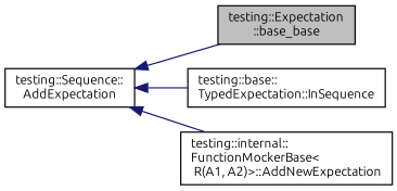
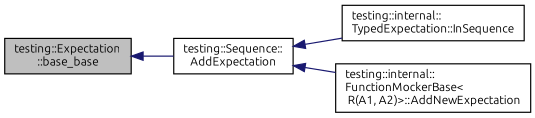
  digraph {
    fontname=Ubuntu
    rankdir=LR
    node [color=black fillcolor=white fontname=Ubuntu fontsize=10 shape=record style=filled]
    edge [color=midnightblue dir=back fontname=Ubuntu fontsize=10 labelfontname=Helvetica labelfontsize=10 style=solid]
    n1 [fillcolor=grey75 fontcolor=black height=0.2 label="testing::Expectation\l::base_base" width=0.4]
    n2 [height=0.2 label="testing::Sequence::\lAddExpectation" width=0.4]
-   n3 [height=0.2 label="testing::base::\lTypedExpectation::InSequence" width=0.4]
+   n3 [height=0.2 label="testing::internal::\lTypedExpectation::InSequence" width=0.4]
    n4 [height=0.2 label="testing::internal::\lFunctionMockerBase\<\l R(A1, A2)\>::AddNewExpectation" width=0.4]
-   n2 -> n1
+   n1 -> n2
    n2 -> n3
    n2 -> n4
  }
